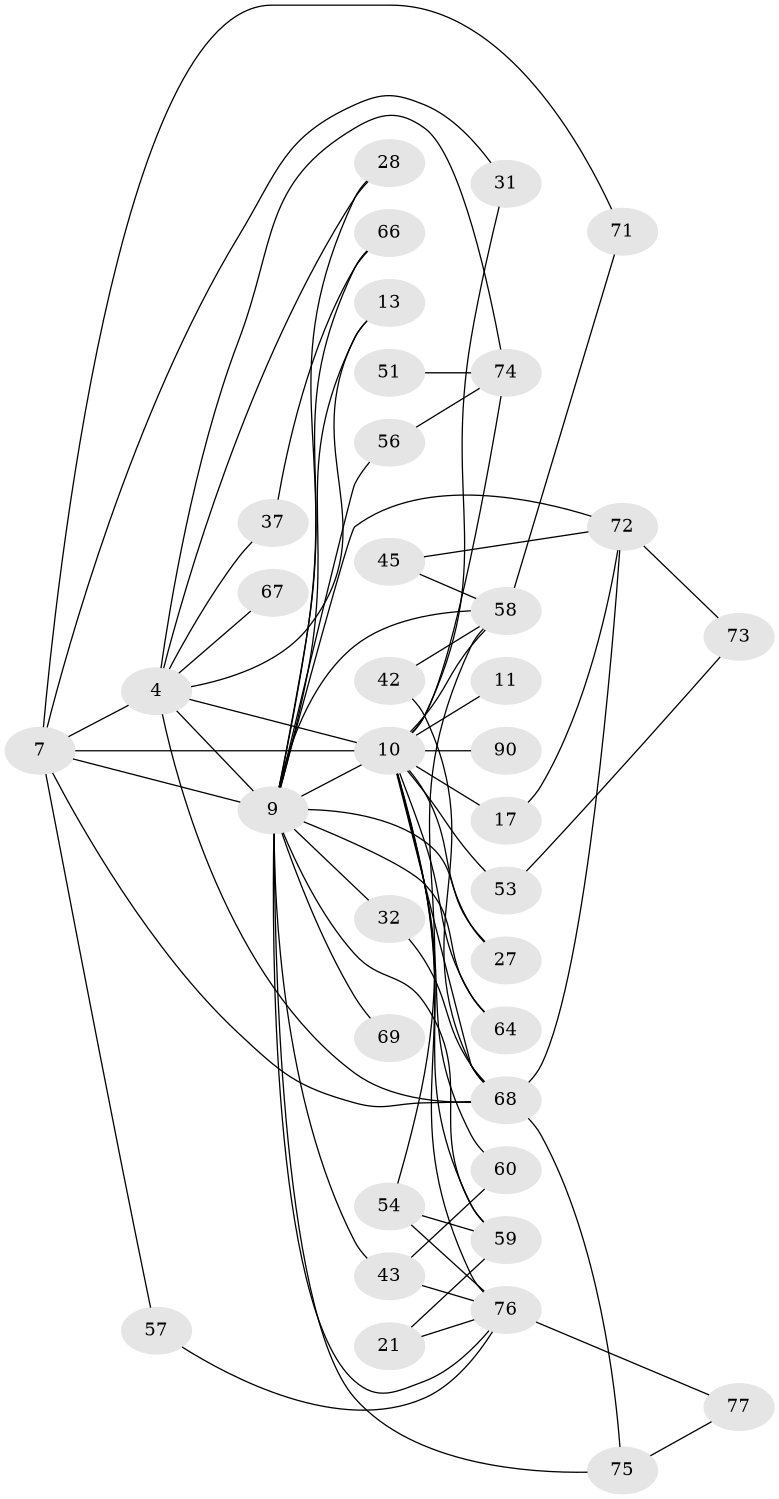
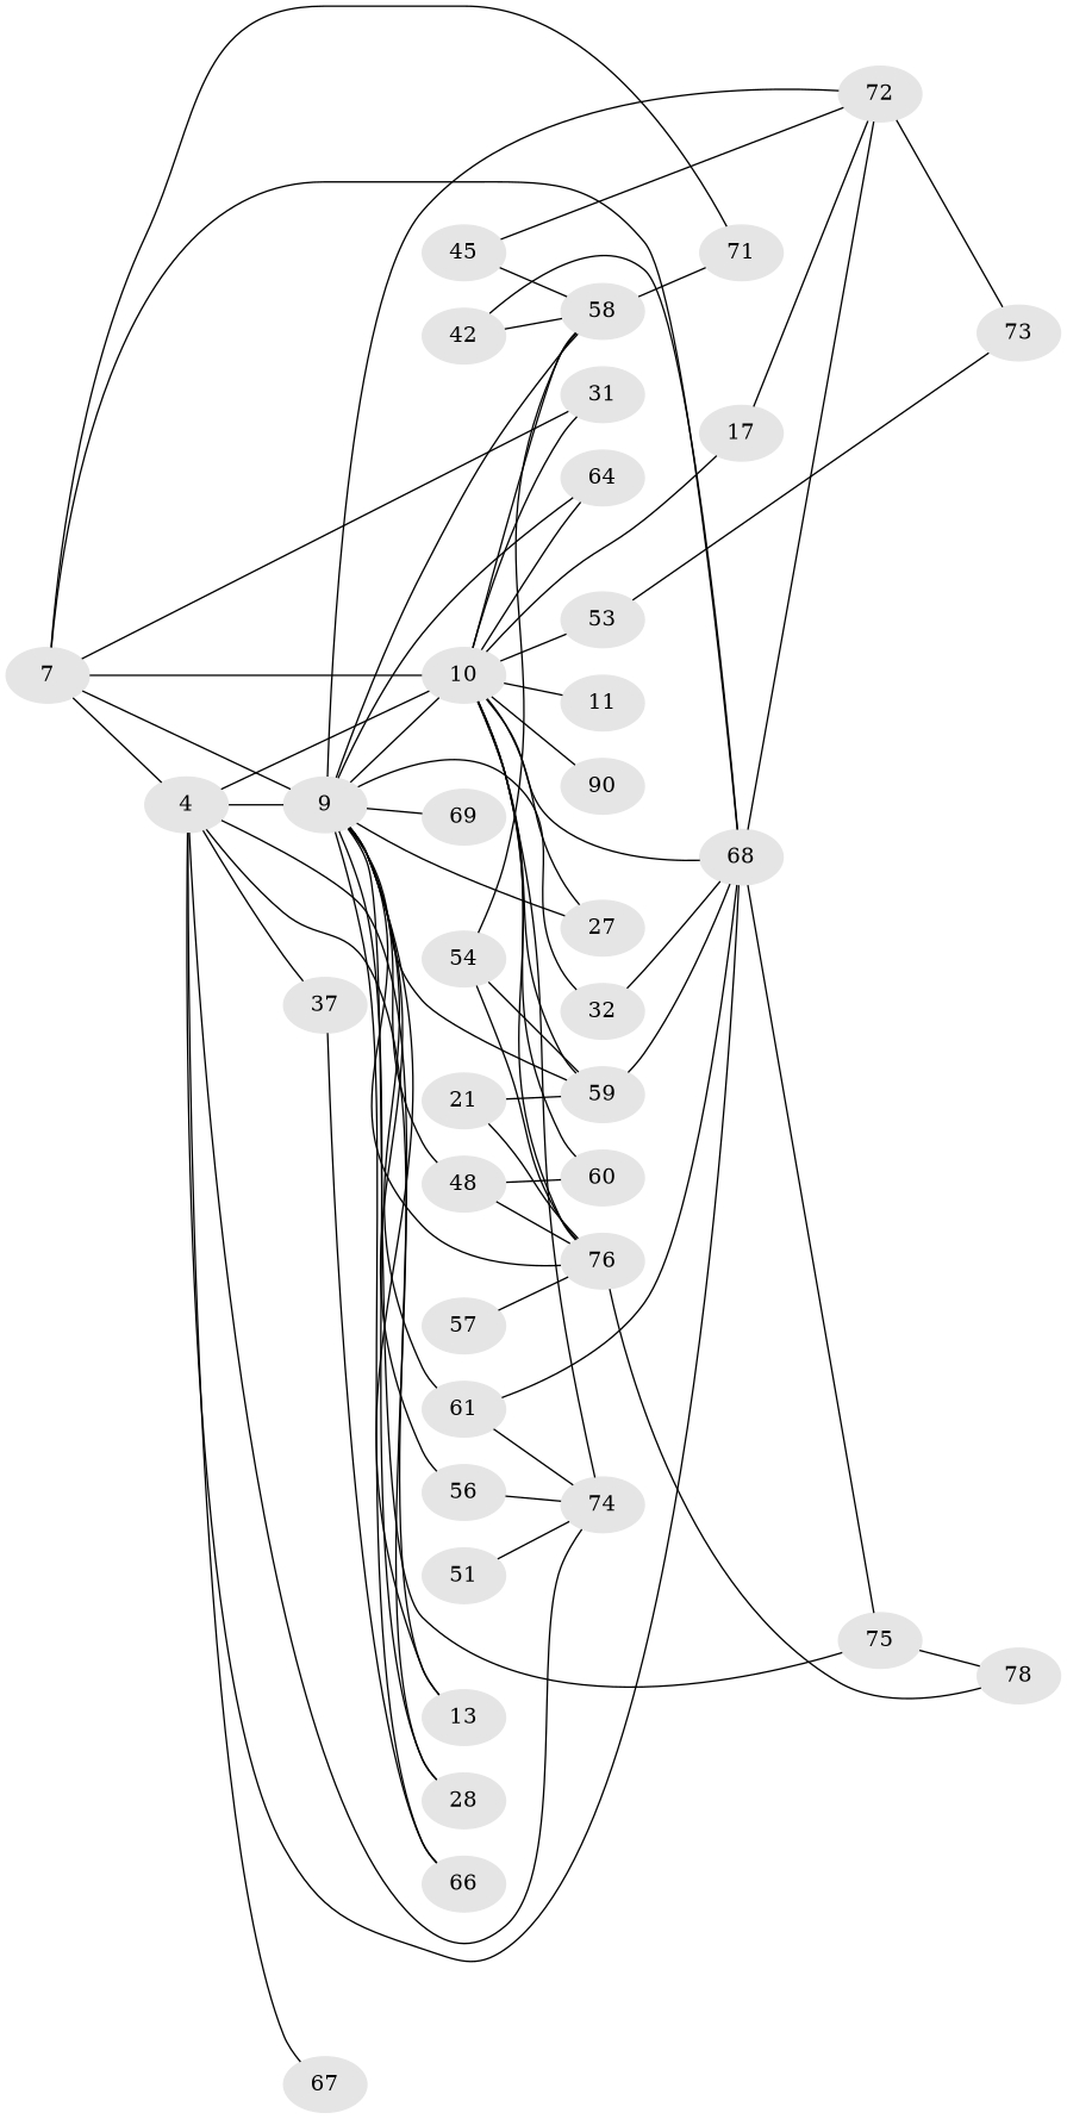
  graph {
    rankdir=LR
    node [color=gray90 style=filled]
    7 [super="+6"]
    n2 [label=4 super="+4"]
    9 [super="+1"]
    10 [super="+5+3"]
    31
    57
    68 [super="+65+33+38+62"]
    71
    13
    28
    37 [super="+35"]
    67
    74 [super="+70"]
    27
    32
-   48 [super="+25" label=43]
+   48 [super="+25"]
    56
    58 [super="+41"]
    59 [super="+24+36+29+55"]
+   61 [super="+47"]
    64 [super="+63"]
    66
    69
    72 [super="+16+18+43"]
    75 [super="+23"]
    76 [super="+44+49"]
    11
    17
    n29 [label=90]
    53
    60
    73
-   77
+   77 [label=78]
    21
    42
    45
    51
    54 [super="+52"]
    7 -- n2 [weight=4]
    7 -- 9 [weight=4]
    7 -- 10 [weight=8]
    7 -- 31
-   7 -- 57
    7 -- 68 [weight=2]
    7 -- 71
    n2 -- 9 [weight=4]
    n2 -- 10 [weight=8]
    n2 -- 68 [weight=2]
    n2 -- 13
    n2 -- 28
    n2 -- 37 [weight=3]
    n2 -- 67 [weight=2]
    n2 -- 74 [weight=3]
    9 -- 10 [weight=8]
    9 -- 13
    9 -- 28
    9 -- 27
    9 -- 32
    9 -- 48 [weight=2]
    9 -- 56
    9 -- 58 [weight=3]
    9 -- 59 [weight=5]
+   9 -- 61
    9 -- 64 [weight=2]
    9 -- 66
    9 -- 69 [weight=2]
    9 -- 72 [weight=4]
    9 -- 75 [weight=2]
    9 -- 76 [weight=2]
    10 -- 31
    10 -- 68 [weight=3]
    10 -- 74 [weight=3]
    10 -- 27
    10 -- 58
    10 -- 59 [weight=2]
    10 -- 64
    10 -- 76 [weight=5]
    10 -- 11
    10 -- 17
    10 -- n29 [weight=2]
    10 -- 53 [weight=2]
    10 -- 60
    57 -- 76
    68 -- 72
    68 -- 75
    37 -- 66
    32 -- 68
    48 -- 76
    48 -- 60
    56 -- 74
    58 -- 71
+   59 -- 68
+   61 -- 68
+   61 -- 74
    72 -- 73
    75 -- 77
    76 -- 77
    17 -- 72
    53 -- 73
    21 -- 59
    21 -- 76
    42 -- 68
    42 -- 58
    45 -- 58
    45 -- 72
    51 -- 74 [weight=2]
    54 -- 58
    54 -- 59
    54 -- 76
  }
